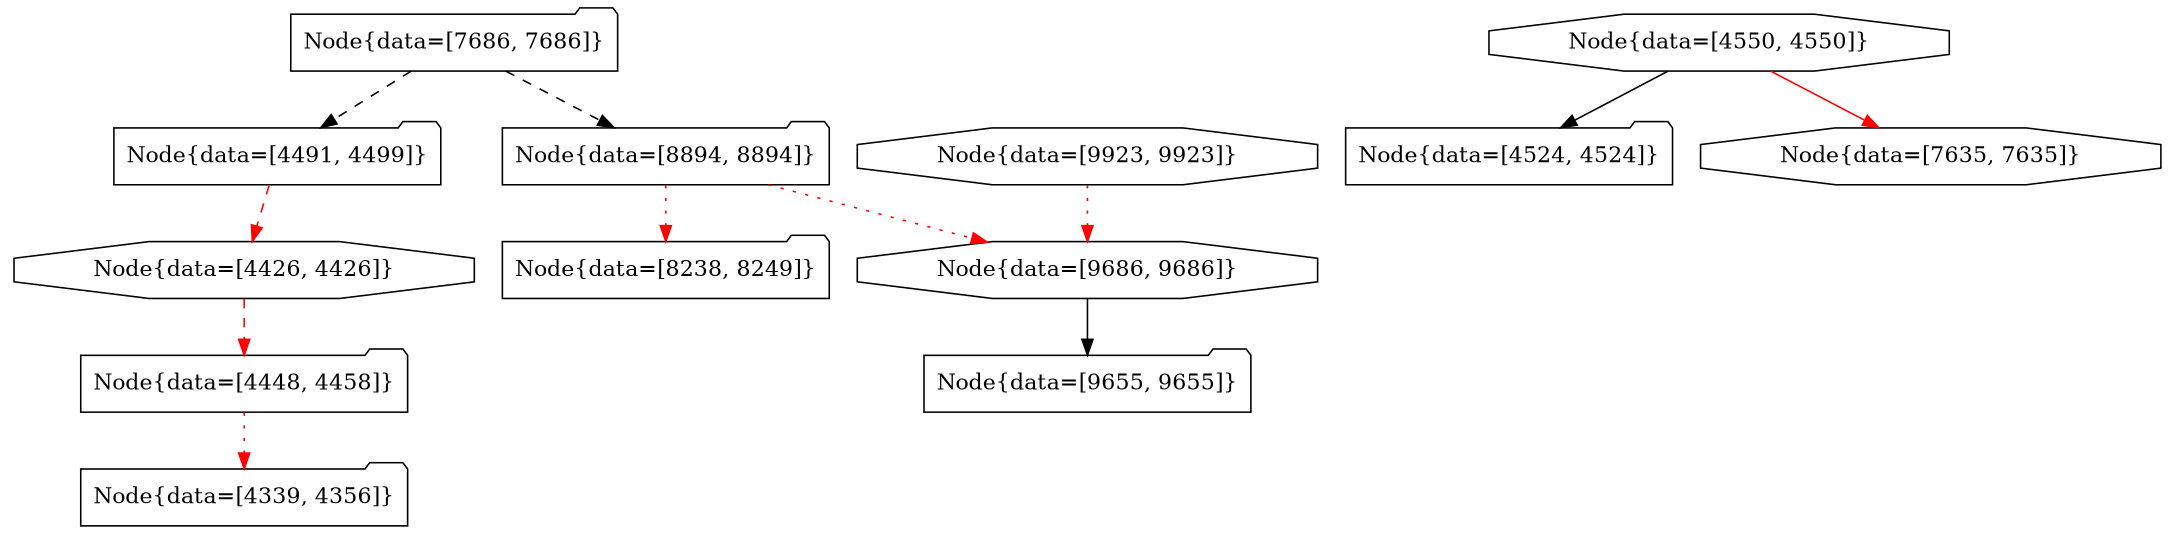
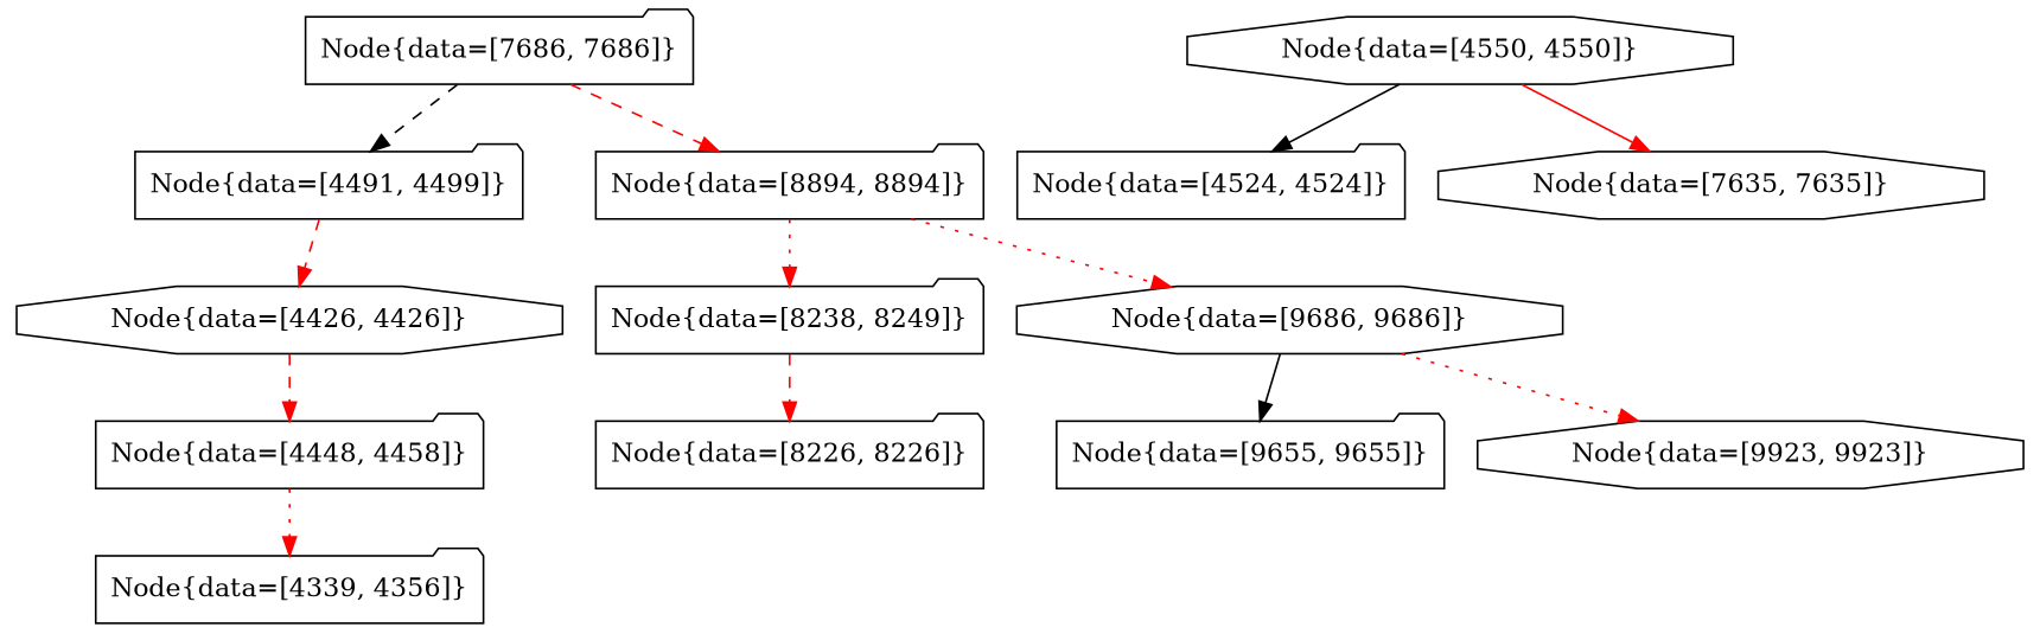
  digraph {
    node [shape=folder]
    edge [color=red style=dashed]
    n1 [label="Node{data=[7686, 7686]}"]
    n2 [label="Node{data=[4491, 4499]}"]
    n3 [label="Node{data=[8894, 8894]}"]
    n4 [label="Node{data=[4426, 4426]}" shape=octagon]
    n5 [label="Node{data=[8238, 8249]}"]
    n6 [label="Node{data=[9686, 9686]}" shape=octagon]
    n7 [label="Node{data=[4448, 4458]}"]
    n8 [label="Node{data=[4550, 4550]}" shape=octagon]
    n9 [label="Node{data=[4524, 4524]}"]
    n10 [label="Node{data=[7635, 7635]}" shape=octagon]
    n11 [label="Node{data=[4339, 4356]}"]
+   n12 [label="Node{data=[8226, 8226]}"]
    n13 [label="Node{data=[9655, 9655]}"]
    n14 [label="Node{data=[9923, 9923]}" shape=octagon]
    n1 -> n2 [color=black]
-   n1 -> n3 [color=black]
+   n1 -> n3
    n2 -> n4
    n3 -> n5 [style=dotted]
    n3 -> n6 [style=dotted]
    n4 -> n7
+   n5 -> n12
    n6 -> n13 [color=black style=solid]
-   n14 -> n6 [style=dotted]
+   n6 -> n14 [style=dotted]
    n7 -> n11 [style=dotted]
    n8 -> n9 [color=black style=solid]
    n8 -> n10 [style=solid]
  }
